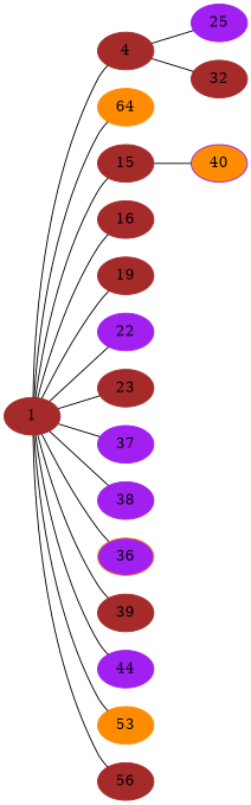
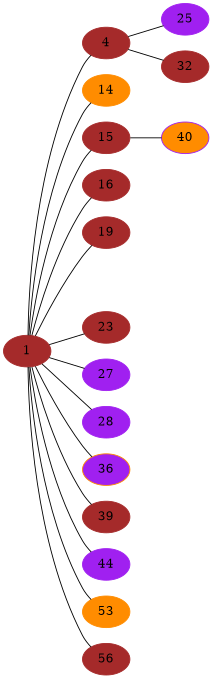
  graph {
    rankdir=LR
    node [color=brown style=filled]
    1 [super="+2+3+43+46+5+6"]
    4 [super="+20+11+12"]
-   14 [color=darkorange super="+34+37+30" label=64]
+   14 [color=darkorange super="+34+37+30"]
    15 [super="+18"]
    16 [super="+24+49+31"]
    19 [super="+29+55+38"]
-   22 [color=purple super="+35"]
    23
-   27 [color=purple super="+52" label=37]
-   28 [color=purple super="+47+45" label=38]
+   27 [color=purple super="+52"]
+   28 [color=purple super="+47+45"]
    36 [color=darkorange fillcolor=purple]
    39
    44 [color=purple]
    53 [color=darkorange]
    56
    25 [color=purple]
    32 [super="+33"]
    40 [color=purple fillcolor=darkorange]
    1 -- 4
    1 -- 14
    1 -- 15
    1 -- 16
    1 -- 19
-   1 -- 22
    1 -- 23
    1 -- 27
    1 -- 28
    1 -- 36
    1 -- 39
    1 -- 44
    1 -- 53
    1 -- 56
    4 -- 25
    4 -- 32
    15 -- 40
  }
